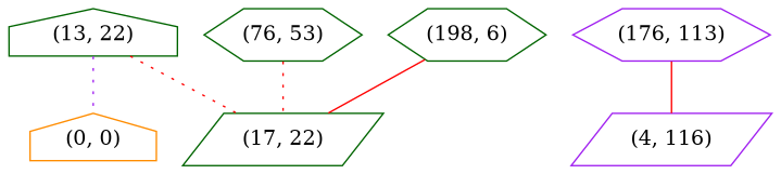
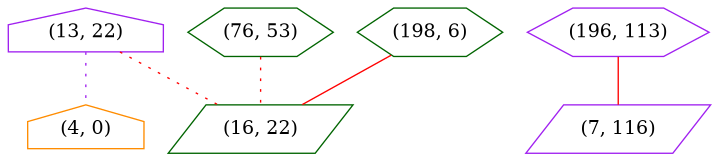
  graph {
    fontname="DejaVu Serif"
    node [color=darkgreen fontname="DejaVu Serif" shape=hexagon]
    edge [color=red fontname="DejaVu Serif" style=dotted weight=1]
-   "(13, 22)" [shape=house]
-   "(0, 0)" [color=darkorange shape=house]
-   "(17, 22)" [shape=parallelogram]
+   "(13, 22)" [color=purple shape=house]
+   "(0, 0)" [color=darkorange shape=house label="(4, 0)"]
+   "(17, 22)" [shape=parallelogram label="(16, 22)"]
    "(76, 53)"
-   "(7, 116)" [color=purple shape=parallelogram label="(4, 116)"]
+   "(7, 116)" [color=purple shape=parallelogram]
    "(198, 6)"
-   "(196, 113)" [color=purple label="(176, 113)"]
+   "(196, 113)" [color=purple]
    "(13, 22)" -- "(0, 0)" [color=purple weight=4]
    "(13, 22)" -- "(17, 22)"
    "(76, 53)" -- "(17, 22)"
    "(198, 6)" -- "(17, 22)" [style=solid]
    "(196, 113)" -- "(7, 116)" [style=solid]
  }
